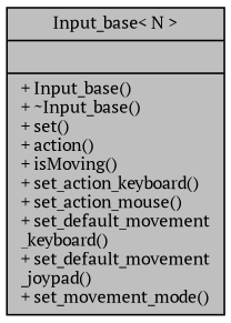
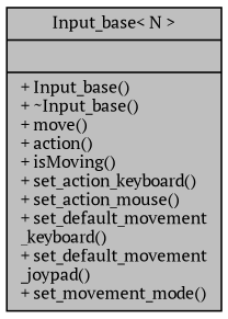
  digraph {
    fontname="PT Serif"
-   n1 [color=black fillcolor=grey75 fontcolor=black fontname="PT Serif" fontsize=10 height=0.2 label="{Input_base\< N \>\n||+ Input_base()\l+ ~Input_base()\l+ set()\l+ action()\l+ isMoving()\l+ set_action_keyboard()\l+ set_action_mouse()\l+ set_default_movement\l_keyboard()\l+ set_default_movement\l_joypad()\l+ set_movement_mode()\l}" shape=record style=filled width=0.4]
+   n1 [color=black fillcolor=grey75 fontcolor=black fontname="PT Serif" fontsize=10 height=0.2 label="{Input_base\< N \>\n||+ Input_base()\l+ ~Input_base()\l+ move()\l+ action()\l+ isMoving()\l+ set_action_keyboard()\l+ set_action_mouse()\l+ set_default_movement\l_keyboard()\l+ set_default_movement\l_joypad()\l+ set_movement_mode()\l}" shape=record style=filled width=0.4]
  }
